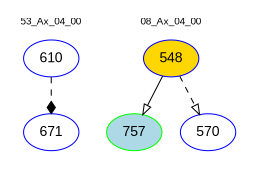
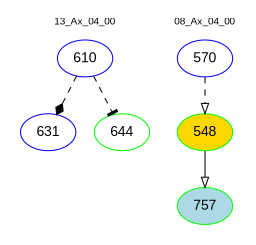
  digraph {
    fontname="Liberation Sans"
    node [color=blue fillcolor=white fontname="Liberation Sans" style=filled]
    edge [arrowhead=onormal color=black fontname="Liberation Sans" style=dashed]
    n1 [label=610]
-   n2 [label=671]
-   n4 [fillcolor=gold label=548]
+   n2 [label=631]
+   n3 [color=green label=644]
+   n4 [color=green fillcolor=gold label=548]
    n5 [color=green fillcolor=lightblue label=757]
    n6 [label=570]
    subgraph cluster_1 {
      color=white
      fontsize=10
-     label="53_Ax_04_00"
+     label="13_Ax_04_00"
      n1
      n2
+     n3
    }
    subgraph cluster_2 {
      color=white
      fontsize=10
      label="08_Ax_04_00"
      n4
      n5
      n6
    }
    n1 -> n2 [arrowhead=diamond]
+   n1 -> n3 [arrowhead=tee]
    n4 -> n5 [style=solid]
-   n4 -> n6
+   n6 -> n4
  }
